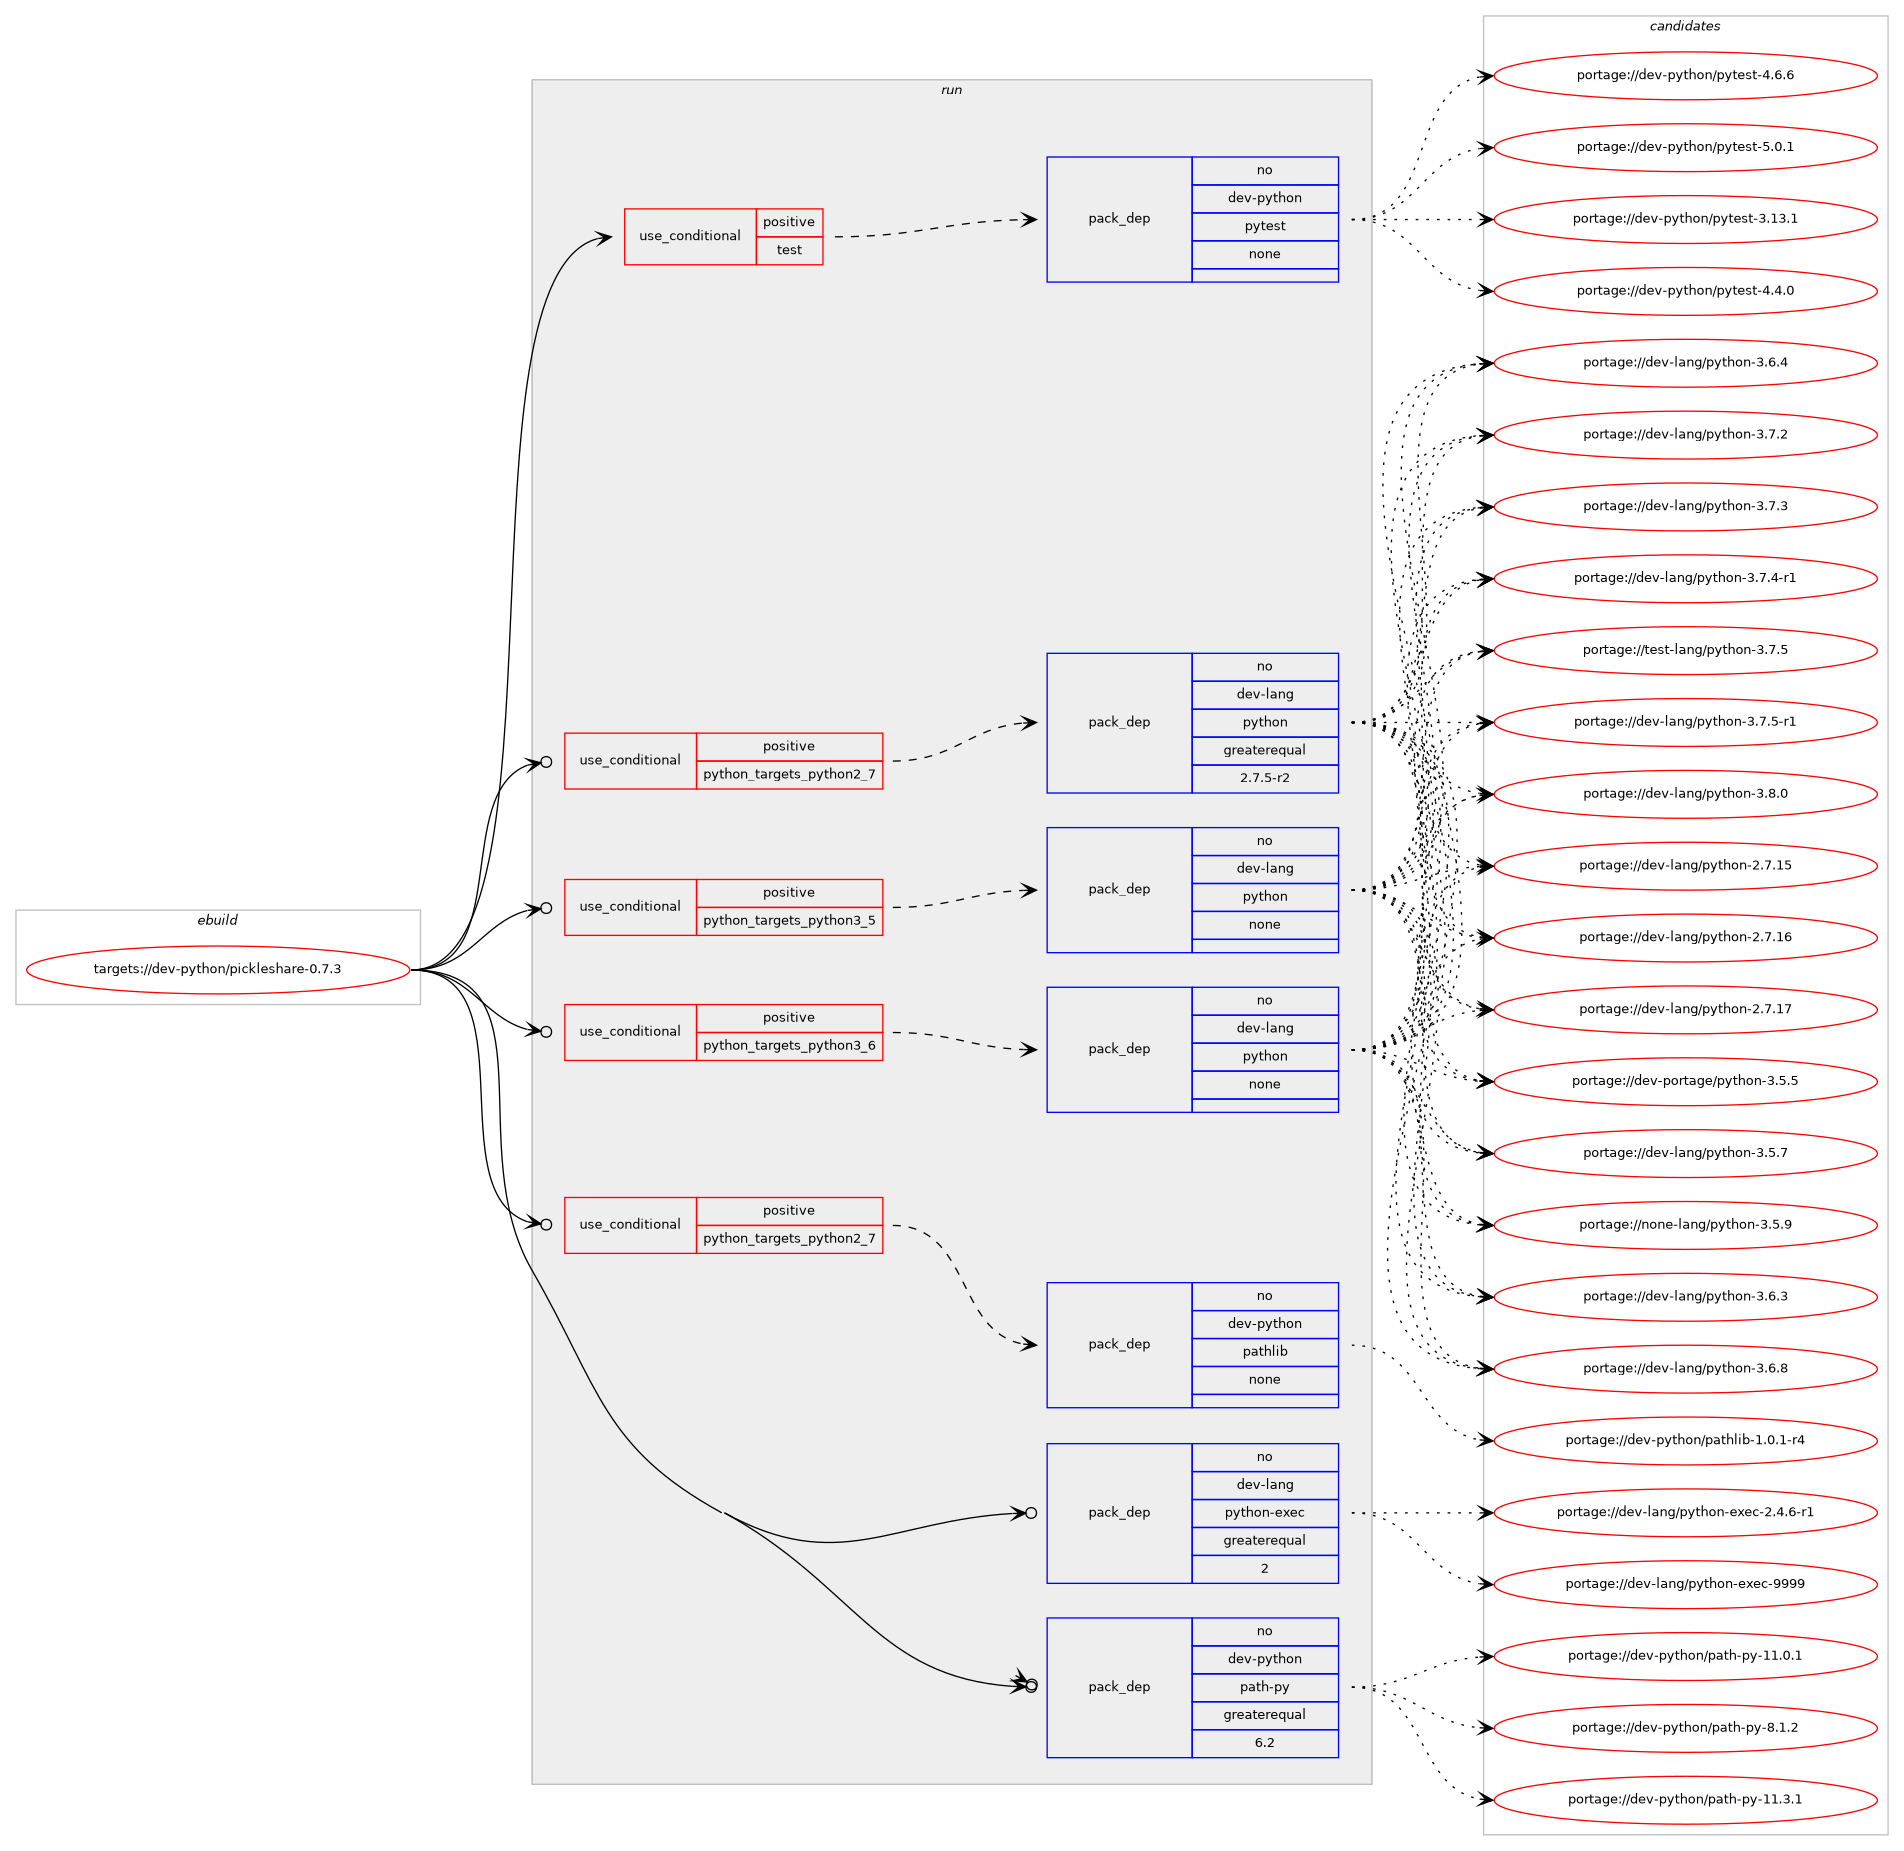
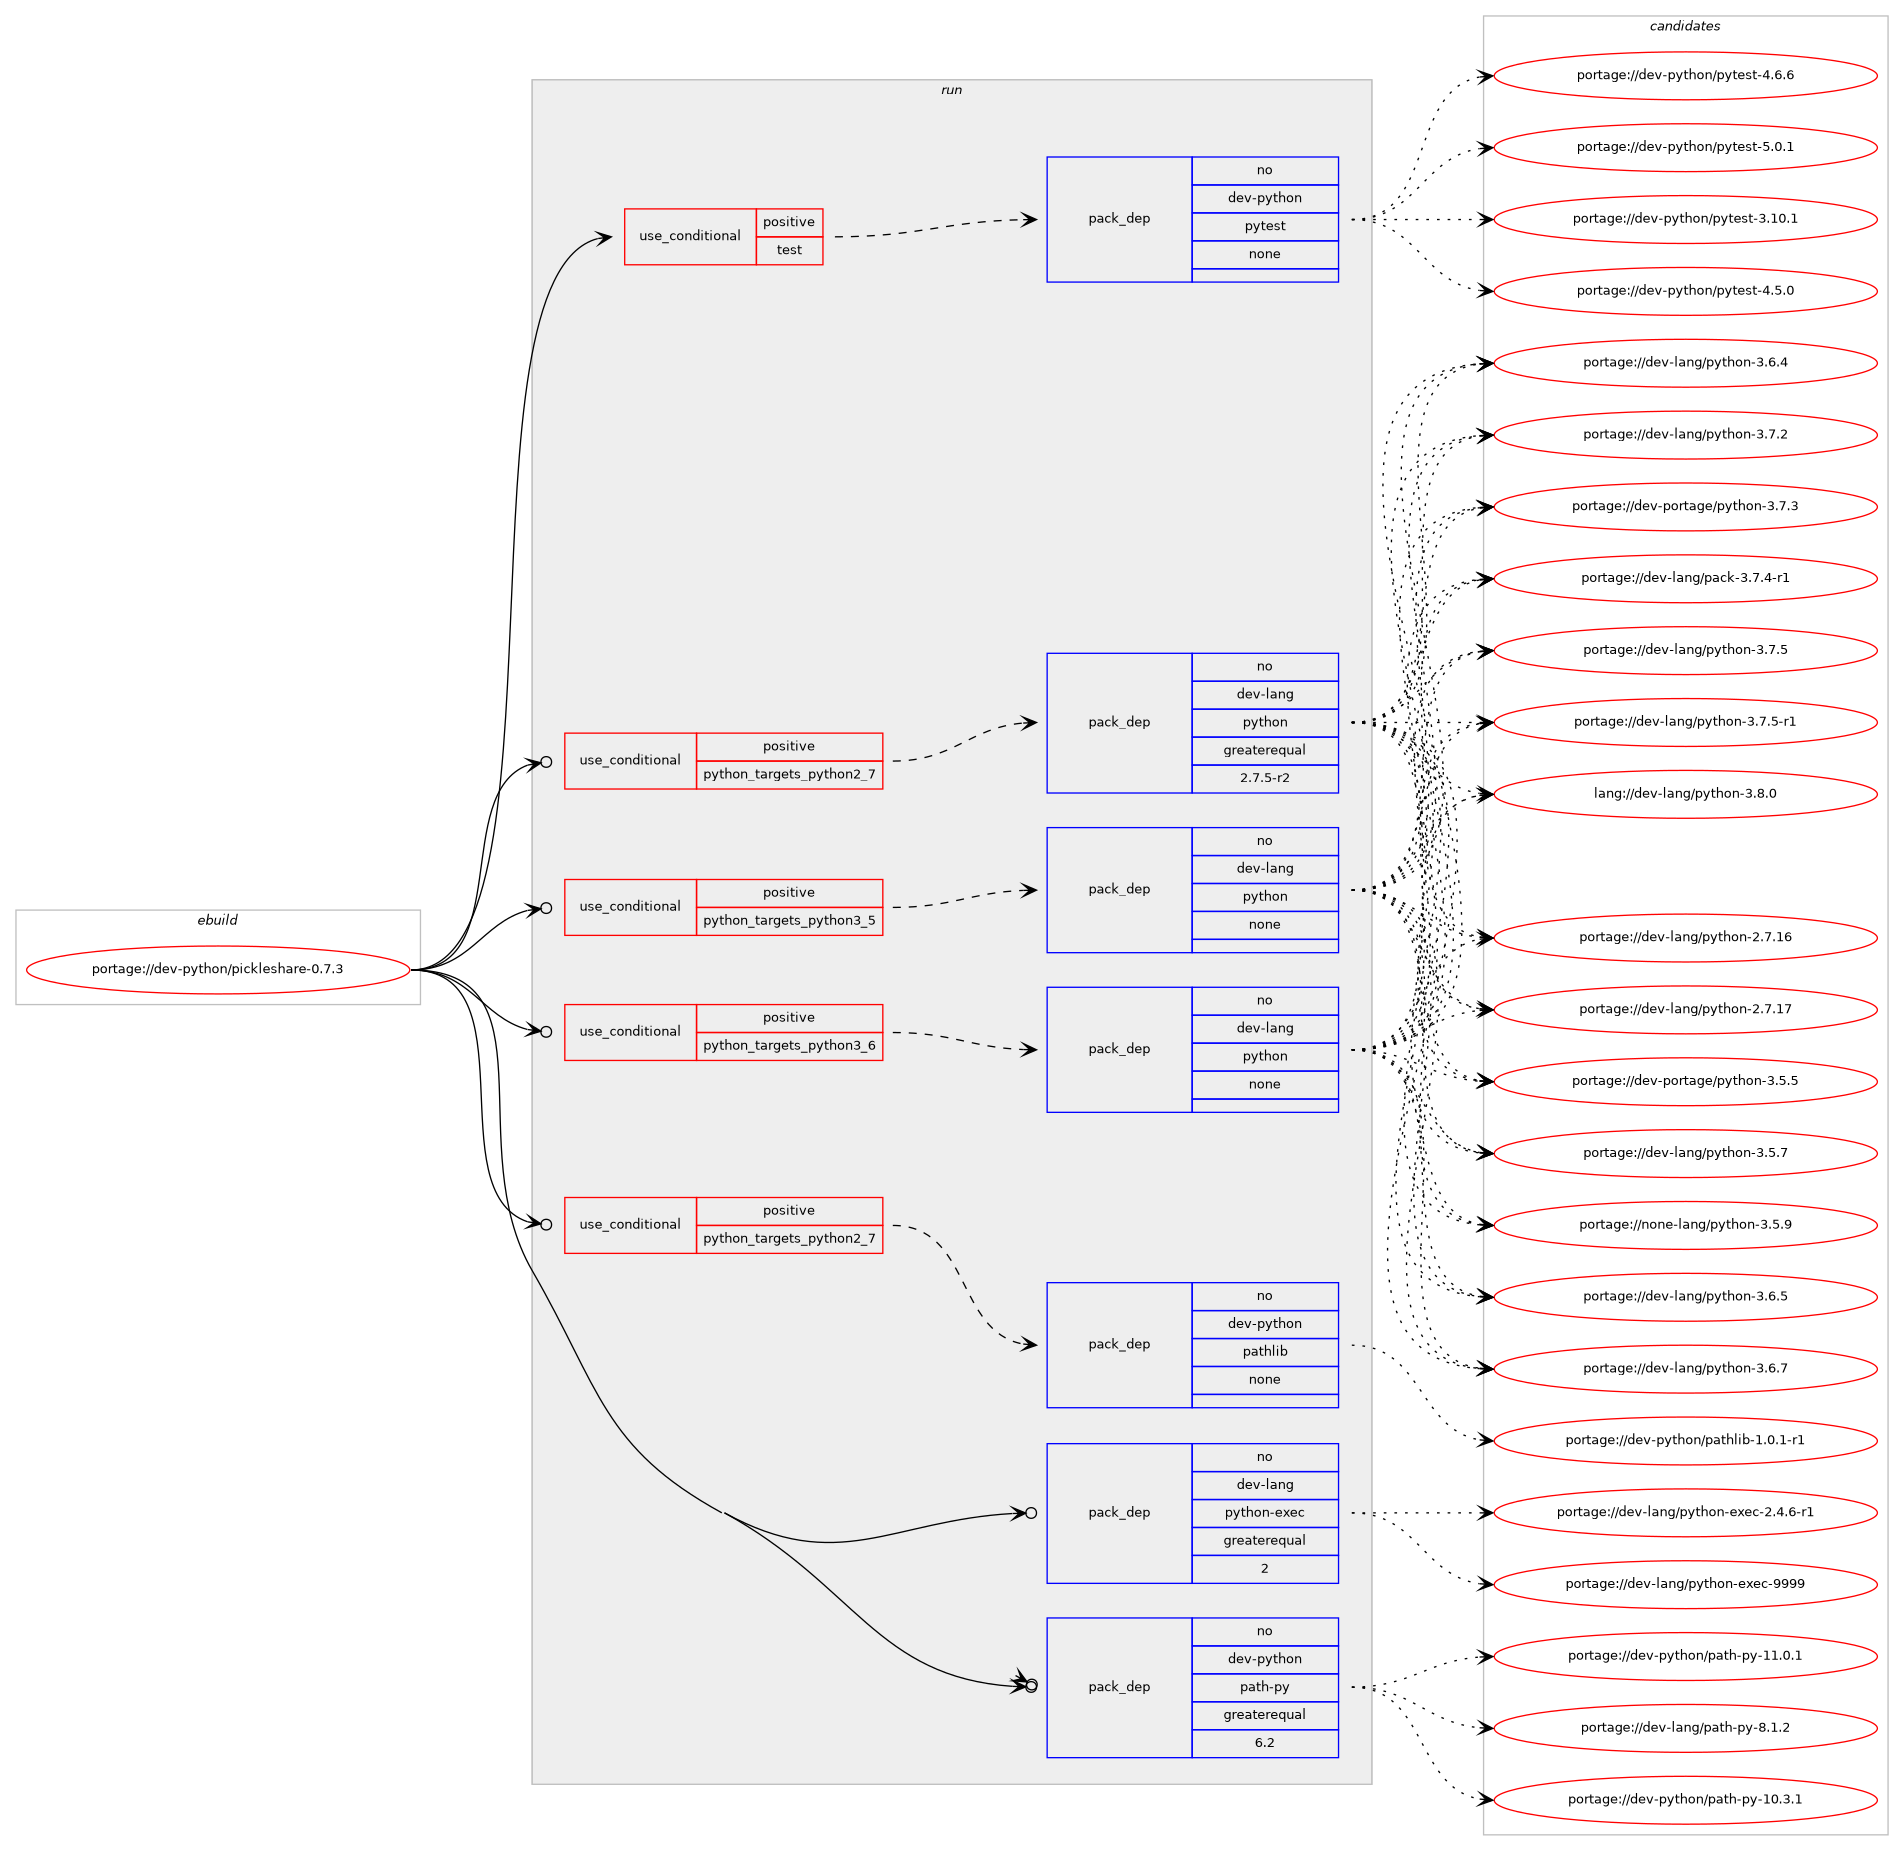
  digraph {
    compound=true
    concentrate=true
    fontname=Helvetica
    fontsize=10
    newrank=true
    rankdir=LR
    ranksep=1.5
    node [color=red fontname=Helvetica fontsize=10]
    edge [arrowhead=vee headport=w style=dotted tailport=e weight=100]
-   n1 [label="targets://dev-python/pickleshare-0.7.3" width=4]
+   n1 [label="portage://dev-python/pickleshare-0.7.3" width=4]
    n2 [color=blue label=<<TABLE BORDER="0" CELLBORDER="1" CELLSPACING="0" CELLPADDING="4" WIDTH="220"><TR><TD ROWSPAN="6" CELLPADDING="30">pack_dep</TD></TR><TR><TD WIDTH="110">no</TD></TR><TR><TD>dev-python</TD></TR><TR><TD>pytest</TD></TR><TR><TD>none</TD></TR><TR><TD></TD></TR></TABLE>> shape=none]
    n3 [label=<<TABLE BORDER="0" CELLBORDER="1" CELLSPACING="0" CELLPADDING="4"><TR><TD ROWSPAN="3" CELLPADDING="10">use_conditional</TD></TR><TR><TD>positive</TD></TR><TR><TD>test</TD></TR></TABLE>> shape=none]
    n4 [color=blue label=<<TABLE BORDER="0" CELLBORDER="1" CELLSPACING="0" CELLPADDING="4" WIDTH="220"><TR><TD ROWSPAN="6" CELLPADDING="30">pack_dep</TD></TR><TR><TD WIDTH="110">no</TD></TR><TR><TD>dev-lang</TD></TR><TR><TD>python</TD></TR><TR><TD>greaterequal</TD></TR><TR><TD>2.7.5-r2</TD></TR></TABLE>> shape=none]
    n5 [label=<<TABLE BORDER="0" CELLBORDER="1" CELLSPACING="0" CELLPADDING="4"><TR><TD ROWSPAN="3" CELLPADDING="10">use_conditional</TD></TR><TR><TD>positive</TD></TR><TR><TD>python_targets_python2_7</TD></TR></TABLE>> shape=none]
    n6 [color=blue label=<<TABLE BORDER="0" CELLBORDER="1" CELLSPACING="0" CELLPADDING="4" WIDTH="220"><TR><TD ROWSPAN="6" CELLPADDING="30">pack_dep</TD></TR><TR><TD WIDTH="110">no</TD></TR><TR><TD>dev-python</TD></TR><TR><TD>pathlib</TD></TR><TR><TD>none</TD></TR><TR><TD></TD></TR></TABLE>> shape=none]
    n7 [label=<<TABLE BORDER="0" CELLBORDER="1" CELLSPACING="0" CELLPADDING="4"><TR><TD ROWSPAN="3" CELLPADDING="10">use_conditional</TD></TR><TR><TD>positive</TD></TR><TR><TD>python_targets_python2_7</TD></TR></TABLE>> shape=none]
    n8 [color=blue label=<<TABLE BORDER="0" CELLBORDER="1" CELLSPACING="0" CELLPADDING="4" WIDTH="220"><TR><TD ROWSPAN="6" CELLPADDING="30">pack_dep</TD></TR><TR><TD WIDTH="110">no</TD></TR><TR><TD>dev-python</TD></TR><TR><TD>path-py</TD></TR><TR><TD>greaterequal</TD></TR><TR><TD>6.2</TD></TR></TABLE>> shape=none]
    n9 [color=blue label=<<TABLE BORDER="0" CELLBORDER="1" CELLSPACING="0" CELLPADDING="4" WIDTH="220"><TR><TD ROWSPAN="6" CELLPADDING="30">pack_dep</TD></TR><TR><TD WIDTH="110">no</TD></TR><TR><TD>dev-lang</TD></TR><TR><TD>python</TD></TR><TR><TD>none</TD></TR><TR><TD></TD></TR></TABLE>> shape=none]
    n10 [label=<<TABLE BORDER="0" CELLBORDER="1" CELLSPACING="0" CELLPADDING="4"><TR><TD ROWSPAN="3" CELLPADDING="10">use_conditional</TD></TR><TR><TD>positive</TD></TR><TR><TD>python_targets_python3_5</TD></TR></TABLE>> shape=none]
    n11 [color=blue label=<<TABLE BORDER="0" CELLBORDER="1" CELLSPACING="0" CELLPADDING="4" WIDTH="220"><TR><TD ROWSPAN="6" CELLPADDING="30">pack_dep</TD></TR><TR><TD WIDTH="110">no</TD></TR><TR><TD>dev-lang</TD></TR><TR><TD>python</TD></TR><TR><TD>none</TD></TR><TR><TD></TD></TR></TABLE>> shape=none]
    n12 [label=<<TABLE BORDER="0" CELLBORDER="1" CELLSPACING="0" CELLPADDING="4"><TR><TD ROWSPAN="3" CELLPADDING="10">use_conditional</TD></TR><TR><TD>positive</TD></TR><TR><TD>python_targets_python3_6</TD></TR></TABLE>> shape=none]
    n13 [color=blue label=<<TABLE BORDER="0" CELLBORDER="1" CELLSPACING="0" CELLPADDING="4" WIDTH="220"><TR><TD ROWSPAN="6" CELLPADDING="30">pack_dep</TD></TR><TR><TD WIDTH="110">no</TD></TR><TR><TD>dev-lang</TD></TR><TR><TD>python-exec</TD></TR><TR><TD>greaterequal</TD></TR><TR><TD>2</TD></TR></TABLE>> shape=none]
-   n14 [label="portage://dev-python/pytest-3.13.1" width=4]
-   n15 [label="portage://dev-python/pytest-4.4.0" width=4]
+   n14 [label="portage://dev-python/pytest-3.10.1" width=4]
+   n15 [label="portage://dev-python/pytest-4.5.0" width=4]
    n16 [label="portage://dev-python/pytest-4.6.6" width=4]
    n17 [label="portage://dev-python/pytest-5.0.1" width=4]
-   n18 [label="portage://dev-lang/python-2.7.15" width=4]
    n19 [label="portage://dev-lang/python-2.7.16" width=4]
    n20 [label="portage://dev-lang/python-2.7.17" width=4]
    n21 [label="portage://dev-portage/python-3.5.5" width=4]
    n22 [label="portage://dev-lang/python-3.5.7" width=4]
    n23 [label="portage://none-lang/python-3.5.9" width=4]
-   n24 [label="portage://dev-lang/python-3.6.3" width=4]
-   n25 [label="portage://dev-lang/python-3.6.8" width=4]
+   n24 [label="portage://dev-lang/python-3.6.5" width=4]
+   n25 [label="portage://dev-lang/python-3.6.7" width=4]
    n26 [label="portage://dev-lang/python-3.6.4" width=4]
    n27 [label="portage://dev-lang/python-3.7.2" width=4]
-   n28 [label="portage://dev-lang/python-3.7.3" width=4]
-   n29 [label="portage://dev-lang/python-3.7.4-r1" width=4]
-   n30 [label="portage://test-lang/python-3.7.5" width=4]
+   n28 [label="portage://dev-portage/python-3.7.3" width=4]
+   n29 [label="portage://dev-lang/pack-3.7.4-r1" width=4]
+   n30 [label="portage://dev-lang/python-3.7.5" width=4]
    n31 [label="portage://dev-lang/python-3.7.5-r1" width=4]
-   n32 [label="portage://dev-lang/python-3.8.0" width=4]
-   n33 [label="portage://dev-python/pathlib-1.0.1-r4" width=4]
+   n32 [label="lang://dev-lang/python-3.8.0" width=4]
+   n33 [label="portage://dev-python/pathlib-1.0.1-r1" width=4]
    n34 [label="portage://dev-lang/python-exec-2.4.6-r1" width=4]
    n35 [label="portage://dev-lang/python-exec-9999" width=4]
-   n36 [label="portage://dev-python/path-py-11.3.1" width=4]
+   n36 [label="portage://dev-python/path-py-10.3.1" width=4]
    n37 [label="portage://dev-python/path-py-11.0.1" width=4]
-   n38 [label="portage://dev-python/path-py-8.1.2" width=4]
+   n38 [label="portage://dev-lang/path-py-8.1.2" width=4]
    subgraph cluster_1 {
      color=gray
      label=<<i>ebuild</i>>
      rank=same
      n1
    }
    subgraph cluster_2 {
      color=gray
      label=<<i>dependencies</i>>
      subgraph cluster_3 {
        color=gray
        fillcolor="#eeeeee"
        label=<<i>compile</i>>
        style=filled
        subgraph sub_4 {
          color=gray
          fillcolor="#eeeeee"
          label=<<i>compile</i>>
          style=filled
          n3
          subgraph sub_5 {
            color=gray
            fillcolor="#eeeeee"
            label=<<i>compile</i>>
            style=filled
            n2
          }
        }
      }
      subgraph cluster_6 {
        color=gray
        fillcolor="#eeeeee"
        label=<<i>compile and run</i>>
        style=filled
        subgraph sub_7 {
          color=gray
          fillcolor="#eeeeee"
          label=<<i>compile and run</i>>
          style=filled
          n5
          subgraph sub_8 {
            color=gray
            fillcolor="#eeeeee"
            label=<<i>compile and run</i>>
            style=filled
            n4
          }
        }
        subgraph sub_9 {
          color=gray
          fillcolor="#eeeeee"
          label=<<i>compile and run</i>>
          style=filled
          n7
          subgraph sub_10 {
            color=gray
            fillcolor="#eeeeee"
            label=<<i>compile and run</i>>
            style=filled
            n6
          }
        }
        subgraph sub_11 {
          color=gray
          fillcolor="#eeeeee"
          label=<<i>compile and run</i>>
          style=filled
          n8
        }
        subgraph sub_12 {
          color=gray
          fillcolor="#eeeeee"
          label=<<i>compile and run</i>>
          style=filled
          n10
          subgraph sub_13 {
            color=gray
            fillcolor="#eeeeee"
            label=<<i>compile and run</i>>
            style=filled
            n9
          }
        }
        subgraph sub_14 {
          color=gray
          fillcolor="#eeeeee"
          label=<<i>compile and run</i>>
          style=filled
          n12
          subgraph sub_15 {
            color=gray
            fillcolor="#eeeeee"
            label=<<i>compile and run</i>>
            style=filled
            n11
          }
        }
        subgraph sub_16 {
          color=gray
          fillcolor="#eeeeee"
          label=<<i>compile and run</i>>
          style=filled
          n13
        }
      }
      subgraph cluster_17 {
        color=gray
        fillcolor="#eeeeee"
        label=<<i>run</i>>
        style=filled
      }
    }
    subgraph cluster_18 {
      color=gray
      label=<<i>candidates</i>>
      rank=same
      subgraph sub_19 {
        color=black
        label=<<i>candidates</i>>
        nodesep=1
        rank=same
        n14
        n15
        n16
        n17
      }
      subgraph sub_20 {
        color=black
        label=<<i>candidates</i>>
        nodesep=1
        rank=same
-       n18
        n19
        n20
        n21
        n22
        n23
        n24
        n25
        n26
        n27
        n28
        n29
        n30
        n31
        n32
      }
      subgraph sub_21 {
        color=black
        label=<<i>candidates</i>>
        nodesep=1
        rank=same
        n33
      }
      subgraph sub_22 {
        color=black
        label=<<i>candidates</i>>
        nodesep=1
        rank=same
-       n18
        n19
        n20
        n21
        n22
        n23
        n24
        n25
        n26
        n27
        n28
        n29
        n30
        n31
        n32
      }
      subgraph sub_23 {
        color=black
        label=<<i>candidates</i>>
        nodesep=1
        rank=same
-       n18
        n19
        n20
        n21
        n22
        n23
        n24
        n25
        n26
        n27
        n28
        n29
        n30
        n31
        n32
      }
      subgraph sub_24 {
        color=black
        label=<<i>candidates</i>>
        nodesep=1
        rank=same
        n34
        n35
      }
      subgraph sub_25 {
        color=black
        label=<<i>candidates</i>>
        nodesep=1
        rank=same
        n36
        n37
        n38
      }
    }
    n1 -> n3 [style=solid weight=20]
    n1 -> n5 [arrowhead=odotvee style=solid weight=20]
    n1 -> n7 [arrowhead=odotvee style=solid weight=20]
    n1 -> n8 [arrowhead=odotvee style=solid weight=20]
    n1 -> n10 [arrowhead=odotvee style=solid weight=20]
    n1 -> n12 [arrowhead=odotvee style=solid weight=20]
    n1 -> n13 [arrowhead=odotvee style=solid weight=20]
    n2 -> n14
    n2 -> n15
    n2 -> n16
    n2 -> n17
    n3 -> n2 [style=dashed weight=20]
-   n4 -> n18
    n4 -> n19
    n4 -> n20
    n4 -> n21
    n4 -> n22
    n4 -> n23
    n4 -> n24
    n4 -> n25
    n4 -> n26
    n4 -> n27
    n4 -> n28
    n4 -> n29
    n4 -> n30
    n4 -> n31
    n4 -> n32
    n5 -> n4 [style=dashed weight=20]
    n6 -> n33
    n7 -> n6 [style=dashed weight=20]
    n8 -> n36
    n8 -> n37
    n8 -> n38
-   n9 -> n18
    n9 -> n19
    n9 -> n20
    n9 -> n21
    n9 -> n22
    n9 -> n23
    n9 -> n24
    n9 -> n25
    n9 -> n26
    n9 -> n27
    n9 -> n28
    n9 -> n29
    n9 -> n30
    n9 -> n31
    n9 -> n32
    n10 -> n9 [style=dashed weight=20]
-   n11 -> n18
    n11 -> n19
    n11 -> n20
    n11 -> n21
    n11 -> n22
    n11 -> n23
    n11 -> n24
    n11 -> n25
    n11 -> n26
    n11 -> n27
    n11 -> n28
    n11 -> n29
    n11 -> n30
    n11 -> n31
    n11 -> n32
    n12 -> n11 [style=dashed weight=20]
    n13 -> n34
    n13 -> n35
  }
